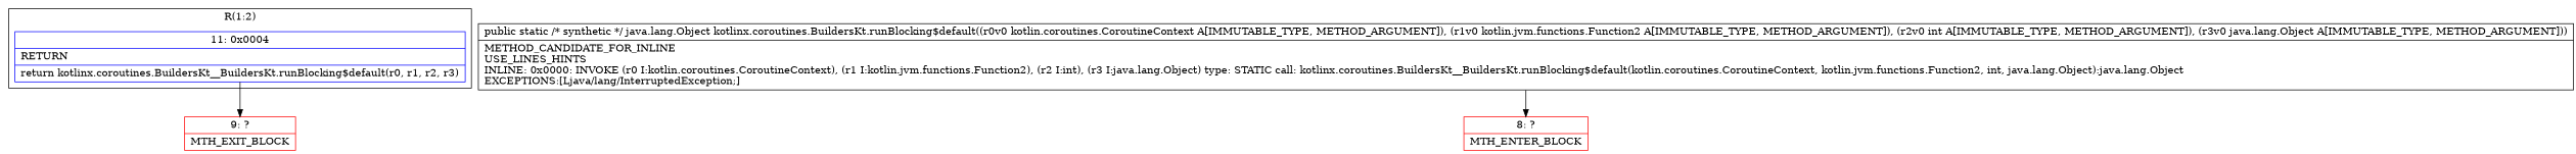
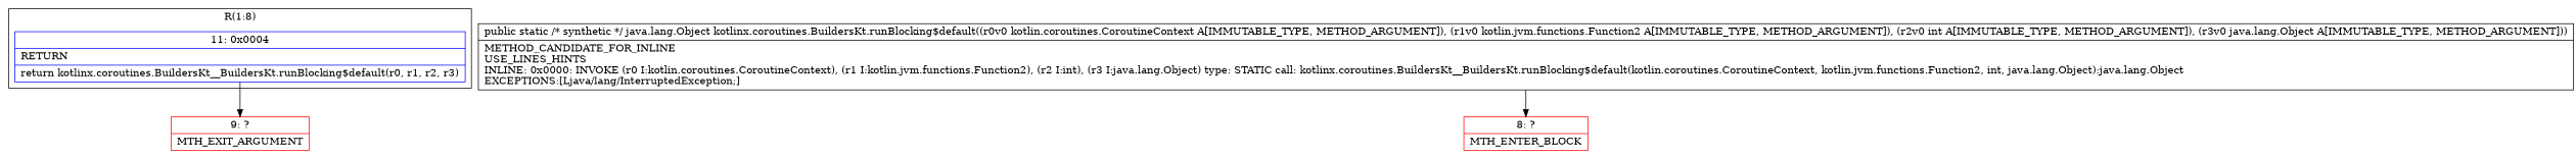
  digraph {
    node [color=red shape=record]
    n1 [color=blue label="{11\:\ 0x0004|RETURN\l|return kotlinx.coroutines.BuildersKt__BuildersKt.runBlocking$default(r0, r1, r2, r3)\l}"]
-   n2 [label="{9\:\ ?|MTH_EXIT_BLOCK\l}"]
+   n2 [label="{9\:\ ?|MTH_EXIT_ARGUMENT\l}"]
    n3 [label="{8\:\ ?|MTH_ENTER_BLOCK\l}"]
    n4 [label="{public static \/* synthetic *\/ java.lang.Object kotlinx.coroutines.BuildersKt.runBlocking$default((r0v0 kotlin.coroutines.CoroutineContext A[IMMUTABLE_TYPE, METHOD_ARGUMENT]), (r1v0 kotlin.jvm.functions.Function2 A[IMMUTABLE_TYPE, METHOD_ARGUMENT]), (r2v0 int A[IMMUTABLE_TYPE, METHOD_ARGUMENT]), (r3v0 java.lang.Object A[IMMUTABLE_TYPE, METHOD_ARGUMENT]))  | METHOD_CANDIDATE_FOR_INLINE\lUSE_LINES_HINTS\lINLINE: 0x0000: INVOKE  (r0 I:kotlin.coroutines.CoroutineContext), (r1 I:kotlin.jvm.functions.Function2), (r2 I:int), (r3 I:java.lang.Object) type: STATIC call: kotlinx.coroutines.BuildersKt__BuildersKt.runBlocking$default(kotlin.coroutines.CoroutineContext, kotlin.jvm.functions.Function2, int, java.lang.Object):java.lang.Object\lEXCEPTIONS:[Ljava\/lang\/InterruptedException;]\l}" color=""]
    subgraph cluster_1 {
-     label="R(1:2)"
+     label="R(1:8)"
      n1
    }
    n1 -> n2
    n4 -> n3
  }
